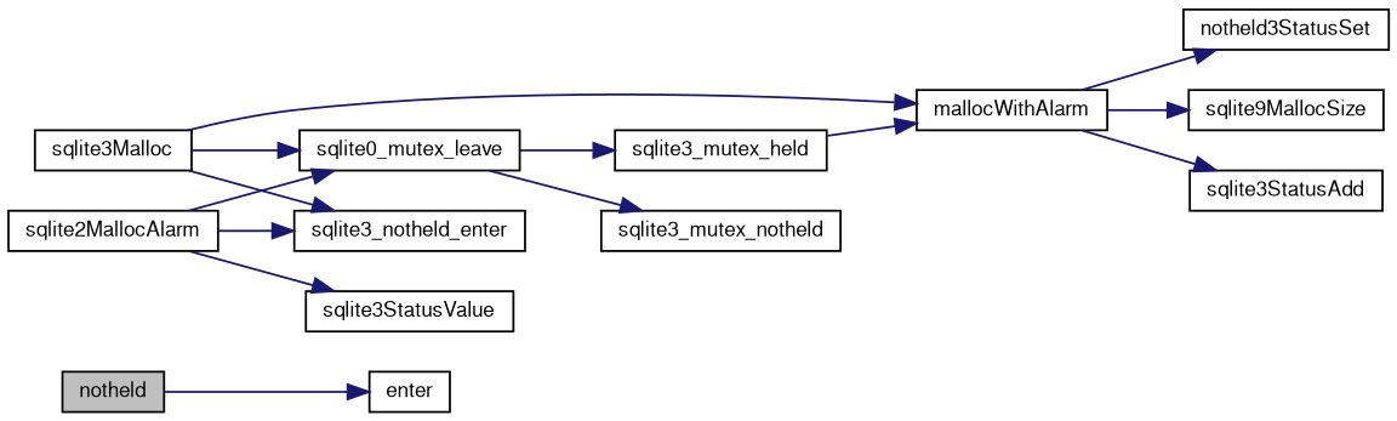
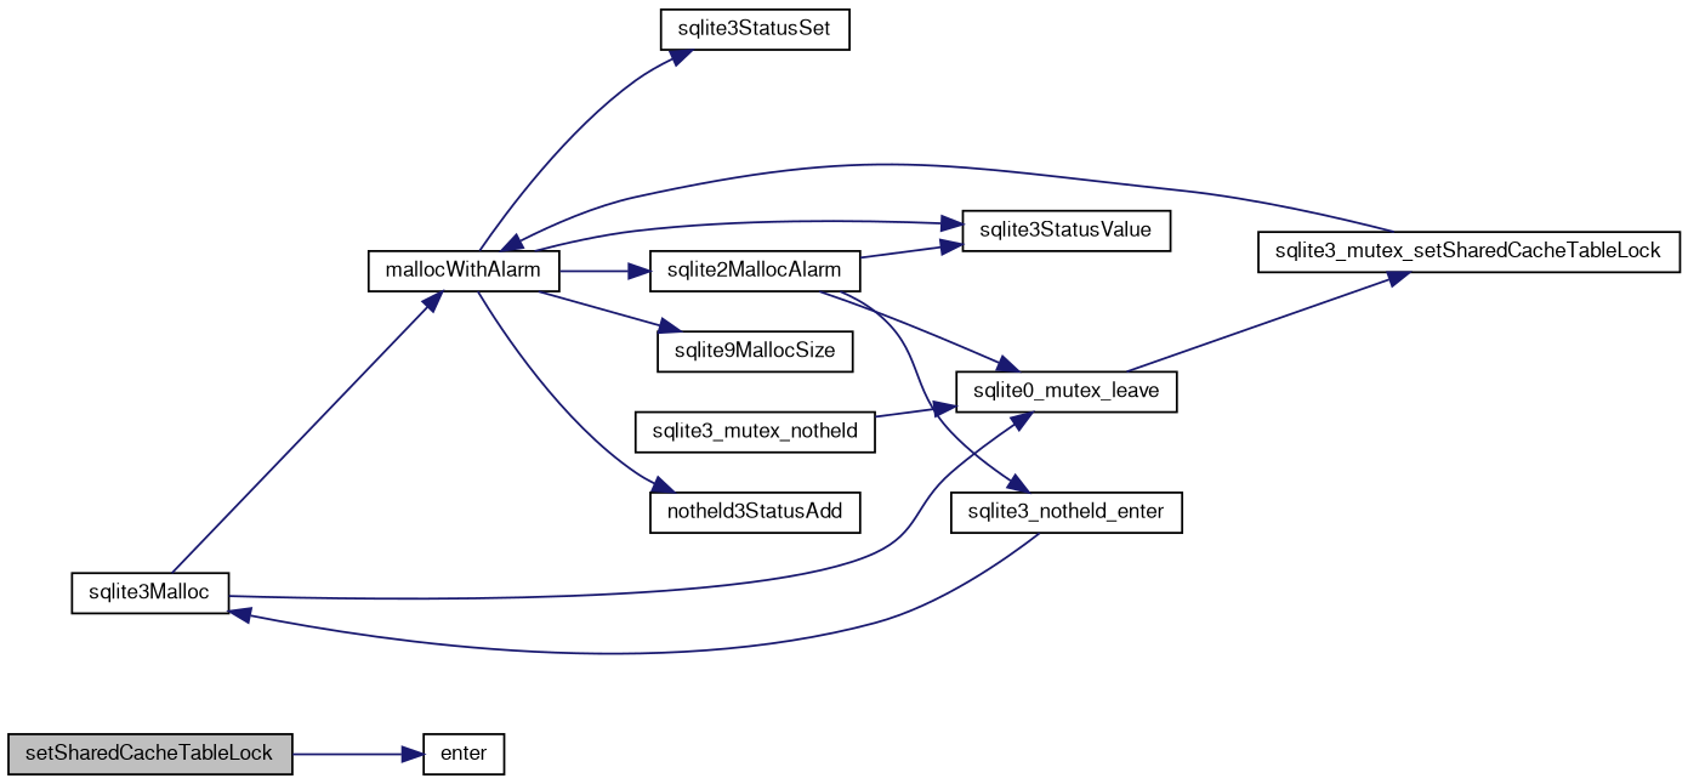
  digraph {
    rankdir=LR
    node [color=black fillcolor=white fontname=FreeSans fontsize=10 shape=record style=filled]
    edge [color=midnightblue fontname=FreeSans fontsize=10 labelfontname=FreeSans labelfontsize=10 style=solid]
-   n1 [fillcolor=grey75 fontcolor=black height=0.2 label=notheld width=0.4]
+   n1 [fillcolor=grey75 fontcolor=black height=0.2 label=setSharedCacheTableLock width=0.4]
    n2 [height=0.2 label=enter width=0.4]
    n3 [height=0.2 label=sqlite3Malloc width=0.4]
    n4 [height=0.2 label=sqlite3_notheld_enter width=0.4]
    n5 [height=0.2 label=mallocWithAlarm width=0.4]
    n6 [height=0.2 label=sqlite0_mutex_leave width=0.4]
-   n7 [height=0.2 label=notheld3StatusSet width=0.4]
+   n7 [height=0.2 label=sqlite3StatusSet width=0.4]
    n8 [height=0.2 label=sqlite3StatusValue width=0.4]
    n9 [height=0.2 label=sqlite2MallocAlarm width=0.4]
    n10 [height=0.2 label=sqlite9MallocSize width=0.4]
-   n11 [height=0.2 label=sqlite3StatusAdd width=0.4]
-   n12 [height=0.2 label=sqlite3_mutex_held width=0.4]
+   n11 [height=0.2 label=notheld3StatusAdd width=0.4]
+   n12 [height=0.2 label=sqlite3_mutex_setSharedCacheTableLock width=0.4]
    n13 [height=0.2 label=sqlite3_mutex_notheld width=0.4]
    n1 -> n2
-   n3 -> n4
+   n4 -> n3
    n3 -> n5
    n3 -> n6
    n5 -> n7
+   n5 -> n8
+   n5 -> n9
    n5 -> n10
    n5 -> n11
    n6 -> n12
-   n6 -> n13
+   n13 -> n6
    n9 -> n4
    n9 -> n6
    n9 -> n8
    n12 -> n5
  }
